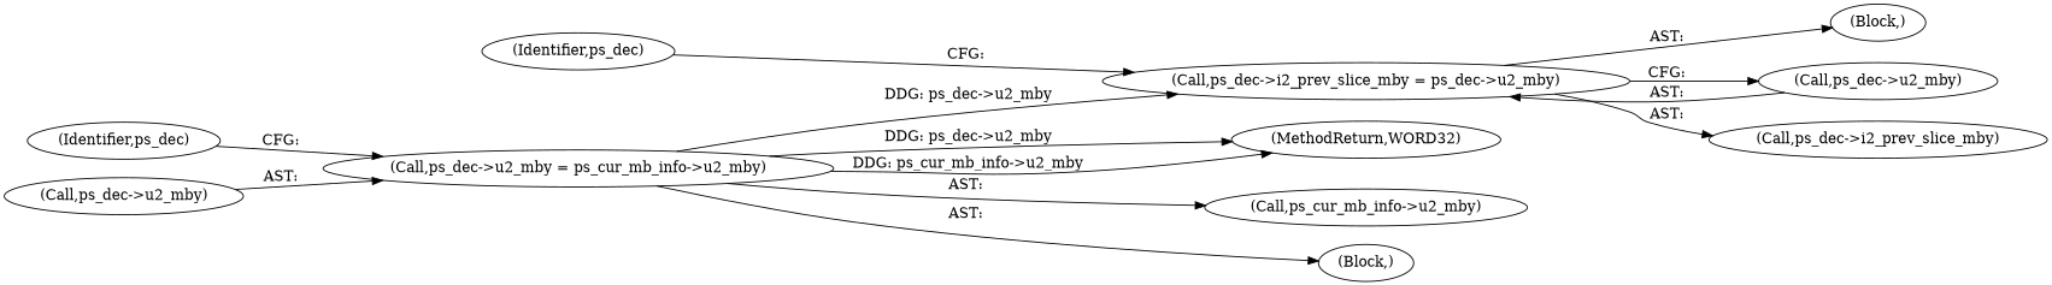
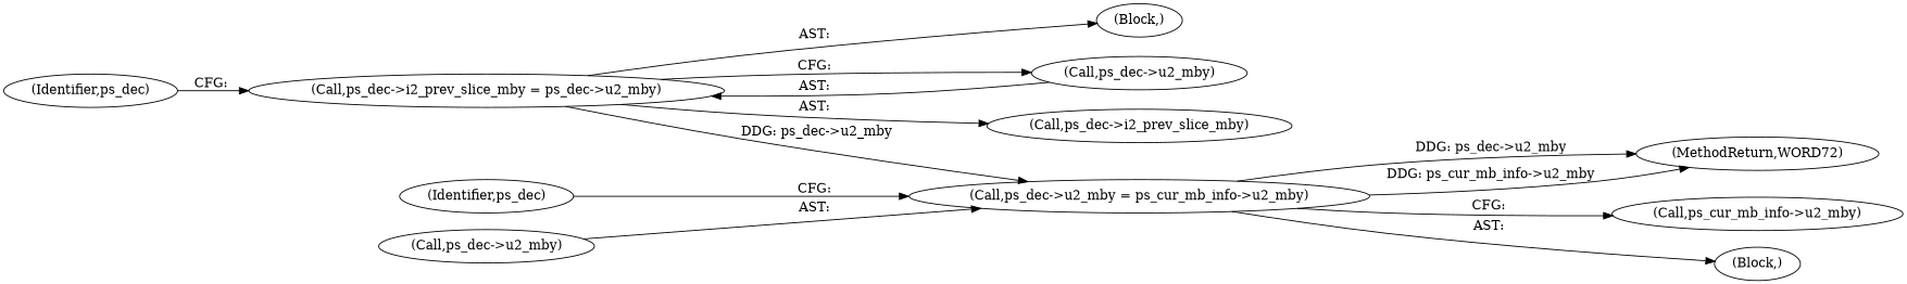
  digraph {
    rankdir=LR
    n1 [label="(Call,ps_dec->u2_mby = ps_cur_mb_info->u2_mby)"]
    n2 [label="(Call,ps_dec->i2_prev_slice_mby = ps_dec->u2_mby)"]
-   n3 [label="(MethodReturn,WORD32)"]
+   n3 [label="(MethodReturn,WORD72)"]
    n4 [label="(Call,ps_cur_mb_info->u2_mby)"]
    n5 [label="(Block,)"]
    n6 [label="(Block,)"]
    n7 [label="(Call,ps_dec->u2_mby)"]
    n8 [label="(Call,ps_dec->i2_prev_slice_mby)"]
    n9 [label="(Identifier,ps_dec)"]
    n10 [label="(Identifier,ps_dec)"]
    n11 [label="(Call,ps_dec->u2_mby)"]
-   n1 -> n2 [label="DDG: ps_dec->u2_mby"]
+   n2 -> n1 [label="DDG: ps_dec->u2_mby"]
    n1 -> n3 [label="DDG: ps_dec->u2_mby"]
    n1 -> n3 [label="DDG: ps_cur_mb_info->u2_mby"]
-   n1 -> n4 [label="AST: "]
+   n1 -> n4 [label="CFG: "]
    n1 -> n5 [label="AST: "]
    n2 -> n6 [label="AST: "]
    n2 -> n7 [label="CFG: "]
    n2 -> n8 [label="AST: "]
    n7 -> n2 [label="AST: "]
    n9 -> n1 [label="CFG: "]
    n10 -> n2 [label="CFG: "]
    n11 -> n1 [label="AST: "]
  }
